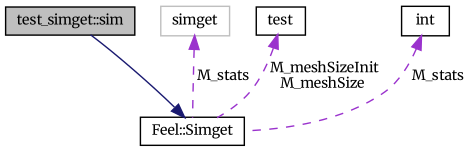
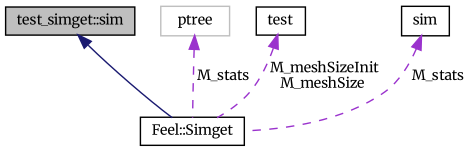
  digraph {
    fontname=Merriweather
    node [color=black fillcolor=white fontname=Merriweather fontsize=10 shape=record style=filled]
    edge [color=darkorchid3 dir=back fontname=Merriweather fontsize=10 labelfontname=Helvetica labelfontsize=10 style=dashed]
    n1 [fillcolor=grey75 fontcolor=black height=0.2 label="test_simget::sim" width=0.4]
    n2 [height=0.2 label="Feel::Simget" width=0.4]
-   n3 [color=grey75 height=0.2 label=simget width=0.4]
+   n3 [color=grey75 height=0.2 label=ptree width=0.4]
    n4 [height=0.2 label=test width=0.4]
-   n5 [height=0.2 label=int width=0.4]
-   n2 -> n1 [color=midnightblue style=solid]
+   n5 [height=0.2 label=sim width=0.4]
+   n1 -> n2 [color=midnightblue style=solid]
    n3 -> n2 [label=" M_stats"]
    n4 -> n2 [label=" M_meshSizeInit\nM_meshSize"]
    n5 -> n2 [label=" M_stats"]
  }
